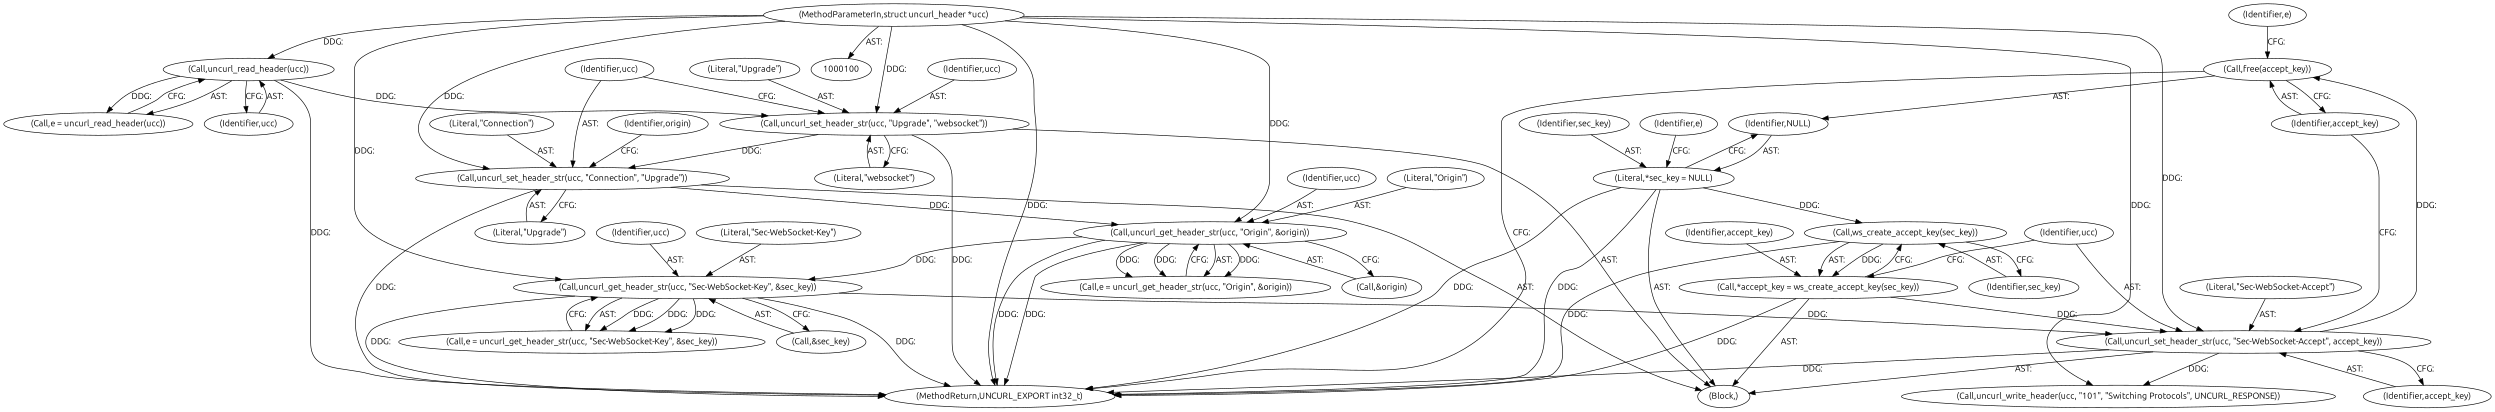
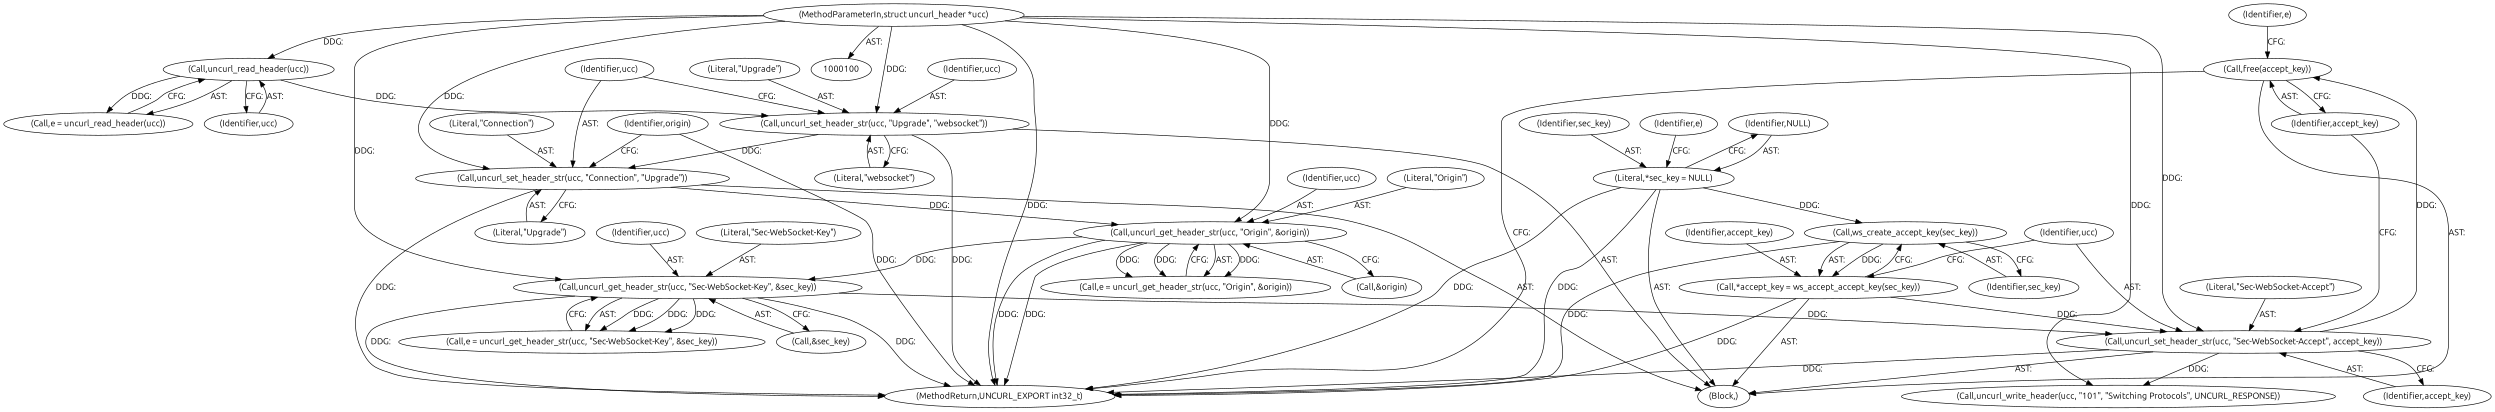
  digraph {
    fontname=Ubuntu
    node [fontname=Ubuntu]
    edge [fontname=Ubuntu]
    n1 [label="(Call,free(accept_key))"]
    n2 [label="(MethodReturn,UNCURL_EXPORT int32_t)"]
    n3 [label="(Identifier,accept_key)"]
    n4 [label="(Block,)"]
    n5 [label="(Call,uncurl_set_header_str(ucc, \"Sec-WebSocket-Accept\", accept_key))"]
    n6 [label="(Identifier,accept_key)"]
    n7 [label="(Call,uncurl_write_header(ucc, \"101\", \"Switching Protocols\", UNCURL_RESPONSE))"]
    n8 [label="(Call,uncurl_get_header_str(ucc, \"Sec-WebSocket-Key\", &sec_key))"]
    n9 [label="(Call,&sec_key)"]
    n10 [label="(Call,e = uncurl_get_header_str(ucc, \"Sec-WebSocket-Key\", &sec_key))"]
    n11 [label="(Call,uncurl_get_header_str(ucc, \"Origin\", &origin))"]
    n12 [label="(Call,&origin)"]
    n13 [label="(Call,e = uncurl_get_header_str(ucc, \"Origin\", &origin))"]
    n14 [label="(Call,uncurl_set_header_str(ucc, \"Connection\", \"Upgrade\"))"]
    n15 [label="(Literal,\"Upgrade\")"]
    n16 [label="(Call,uncurl_set_header_str(ucc, \"Upgrade\", \"websocket\"))"]
    n17 [label="(Literal,\"websocket\")"]
    n18 [label="(Call,uncurl_read_header(ucc))"]
    n19 [label="(Identifier,ucc)"]
    n20 [label="(Call,e = uncurl_read_header(ucc))"]
    n21 [label="(MethodParameterIn,struct uncurl_header *ucc)"]
    1000100
-   n23 [label="(Call,*accept_key = ws_create_accept_key(sec_key))"]
+   n23 [label="(Call,*accept_key = ws_accept_accept_key(sec_key))"]
    n24 [label="(Call,ws_create_accept_key(sec_key))"]
    n25 [label="(Identifier,sec_key)"]
    n26 [label="(Literal,*sec_key = NULL)"]
    n27 [label="(Identifier,NULL)"]
    n28 [label="(Identifier,ucc)"]
    n29 [label="(Literal,\"Sec-WebSocket-Key\")"]
    n30 [label="(Identifier,ucc)"]
    n31 [label="(Identifier,ucc)"]
    n32 [label="(Literal,\"Upgrade\")"]
    n33 [label="(Identifier,accept_key)"]
    n34 [label="(Identifier,sec_key)"]
    n35 [label="(Identifier,e)"]
    n36 [label="(Identifier,ucc)"]
    n37 [label="(Identifier,e)"]
    n38 [label="(Literal,\"Sec-WebSocket-Accept\")"]
    n39 [label="(Literal,\"Connection\")"]
    n40 [label="(Identifier,origin)"]
    n41 [label="(Literal,\"Origin\")"]
    n42 [label="(Identifier,ucc)"]
    n1 -> n2 [label="CFG: "]
    n1 -> n3 [label="CFG: "]
-   n1 -> n27 [label="AST: "]
+   n1 -> n4 [label="AST: "]
    n3 -> n1 [label="AST: "]
    n3 -> n5 [label="CFG: "]
    n5 -> n1 [label="DDG: "]
    n5 -> n2 [label="DDG: "]
    n5 -> n4 [label="AST: "]
    n5 -> n6 [label="CFG: "]
    n5 -> n7 [label="DDG: "]
    n6 -> n5 [label="AST: "]
    n8 -> n2 [label="DDG: "]
    n8 -> n2 [label="DDG: "]
    n8 -> n5 [label="DDG: "]
    n8 -> n9 [label="CFG: "]
    n8 -> n10 [label="AST: "]
    n8 -> n10 [label="DDG: "]
    n8 -> n10 [label="DDG: "]
    n8 -> n10 [label="DDG: "]
    n9 -> n8 [label="AST: "]
    n10 -> n8 [label="CFG: "]
    n11 -> n2 [label="DDG: "]
    n11 -> n2 [label="DDG: "]
    n11 -> n8 [label="DDG: "]
    n11 -> n12 [label="CFG: "]
    n11 -> n13 [label="AST: "]
    n11 -> n13 [label="DDG: "]
    n11 -> n13 [label="DDG: "]
    n11 -> n13 [label="DDG: "]
    n12 -> n11 [label="AST: "]
    n13 -> n11 [label="CFG: "]
    n14 -> n2 [label="DDG: "]
    n14 -> n4 [label="AST: "]
    n14 -> n11 [label="DDG: "]
    n14 -> n15 [label="CFG: "]
    n15 -> n14 [label="AST: "]
    n16 -> n2 [label="DDG: "]
    n16 -> n4 [label="AST: "]
    n16 -> n14 [label="DDG: "]
    n16 -> n17 [label="CFG: "]
    n17 -> n16 [label="AST: "]
-   n18 -> n2 [label="DDG: "]
+   n40 -> n2 [label="DDG: "]
    n18 -> n16 [label="DDG: "]
    n18 -> n19 [label="CFG: "]
    n18 -> n20 [label="AST: "]
    n18 -> n20 [label="DDG: "]
    n19 -> n18 [label="AST: "]
    n20 -> n18 [label="CFG: "]
    n21 -> n2 [label="DDG: "]
    n21 -> n5 [label="DDG: "]
    n21 -> n7 [label="DDG: "]
    n21 -> n8 [label="DDG: "]
    n21 -> n11 [label="DDG: "]
    n21 -> n14 [label="DDG: "]
    n21 -> n16 [label="DDG: "]
    n21 -> n18 [label="DDG: "]
    n21 -> 1000100 [label="AST: "]
    n23 -> n2 [label="DDG: "]
    n23 -> n4 [label="AST: "]
    n23 -> n5 [label="DDG: "]
    n23 -> n24 [label="CFG: "]
    n24 -> n2 [label="DDG: "]
    n24 -> n23 [label="AST: "]
    n24 -> n23 [label="DDG: "]
    n24 -> n25 [label="CFG: "]
    n25 -> n24 [label="AST: "]
    n26 -> n2 [label="DDG: "]
    n26 -> n2 [label="DDG: "]
    n26 -> n4 [label="AST: "]
    n26 -> n24 [label="DDG: "]
    n26 -> n27 [label="CFG: "]
    n27 -> n26 [label="AST: "]
    n28 -> n16 [label="AST: "]
    n29 -> n8 [label="AST: "]
    n30 -> n5 [label="AST: "]
    n30 -> n23 [label="CFG: "]
    n31 -> n8 [label="AST: "]
    n32 -> n16 [label="AST: "]
    n33 -> n23 [label="AST: "]
    n34 -> n26 [label="AST: "]
    n35 -> n26 [label="CFG: "]
    n36 -> n11 [label="AST: "]
    n37 -> n1 [label="CFG: "]
    n38 -> n5 [label="AST: "]
    n39 -> n14 [label="AST: "]
    n40 -> n14 [label="CFG: "]
    n41 -> n11 [label="AST: "]
    n42 -> n14 [label="AST: "]
    n42 -> n16 [label="CFG: "]
  }
